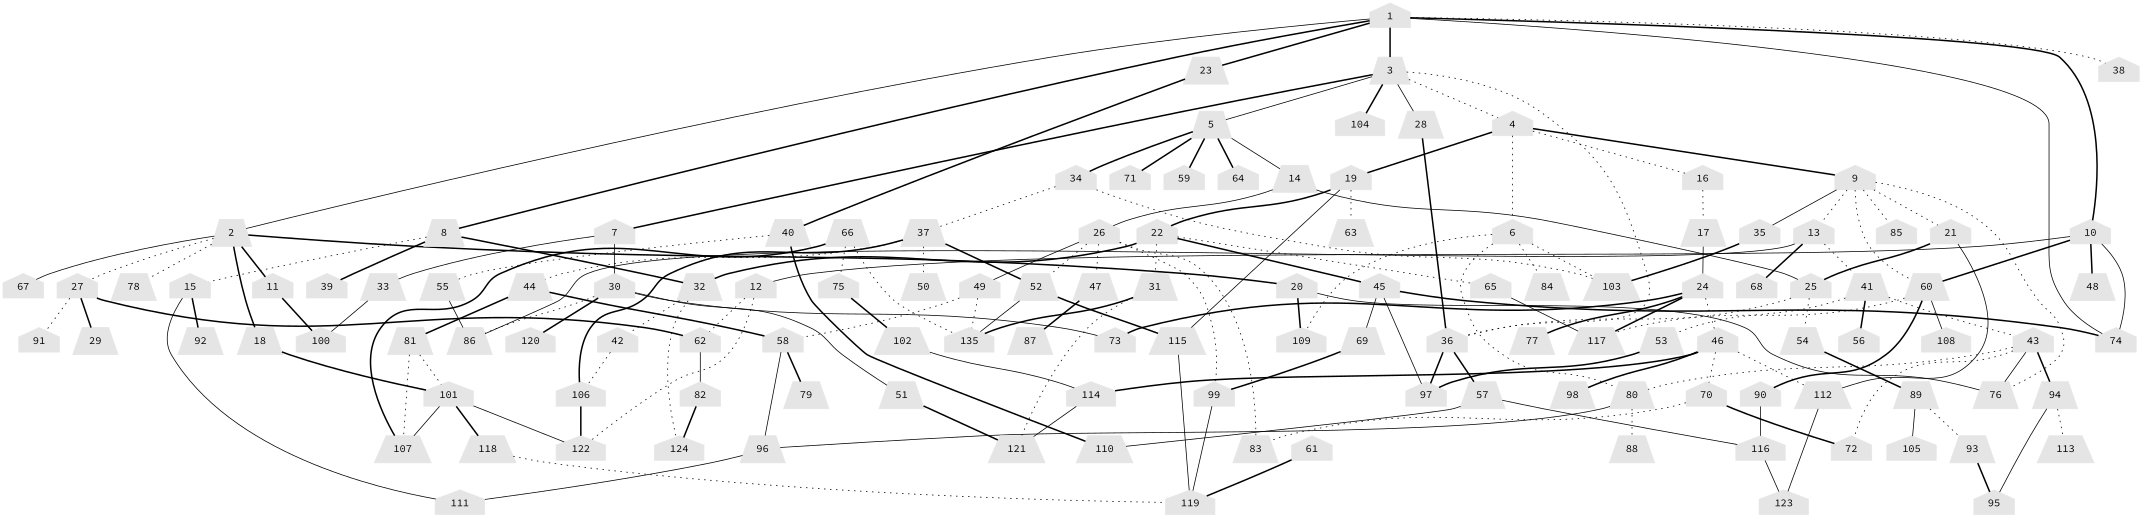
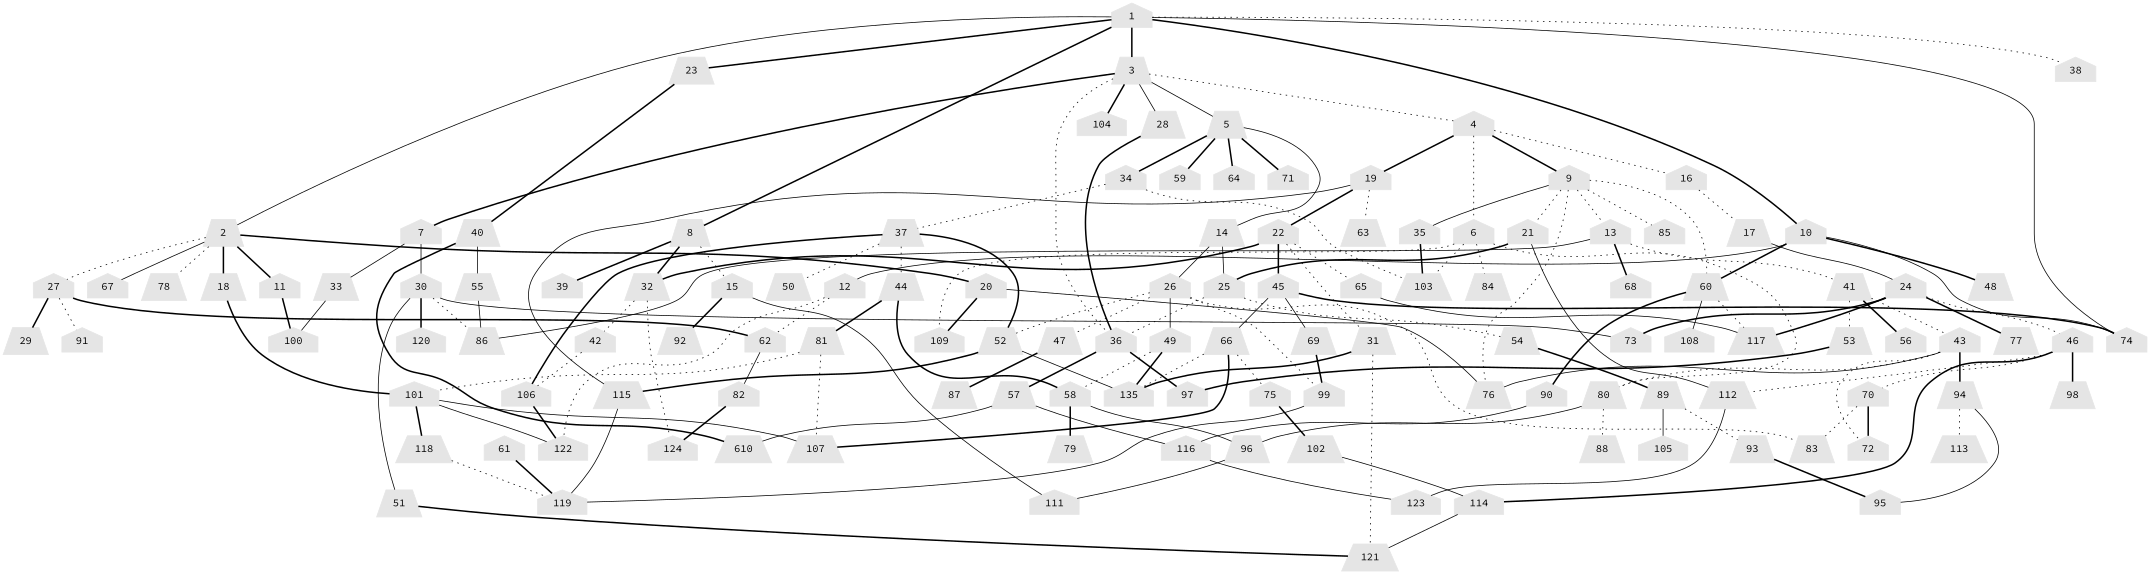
  graph {
    fontname="Source Code Pro"
    node [color=gray90 fontname="Source Code Pro" shape=house style=filled]
    edge [fontname="Source Code Pro" style=bold]
    2 [shape=trapezium]
    1
    3 [shape=trapezium]
    8 [shape=trapezium]
    10
    23 [shape=trapezium]
    38
    74
    11
    18 [shape=trapezium]
    20
    27
    67
    78 [shape=trapezium]
    4
    5 [shape=trapezium]
    7
    28 [shape=trapezium]
    36
    104
    39
    15
    32 [shape=trapezium]
    60 [shape=trapezium]
    12
    48 [shape=trapezium]
    40 [shape=trapezium]
    100
    101
    109
    76 [shape=trapezium]
    62
    29 [shape=trapezium]
    91
    6
    9
    16
    19
    14 [shape=trapezium]
    34
    59
    64
    71
    30
    33 [shape=trapezium]
    57 [shape=trapezium]
    97
    80 [shape=trapezium]
    84 [shape=trapezium]
    103 [shape=trapezium]
    13
    21
    35
    85
    17 [shape=trapezium]
    22
    63 [shape=trapezium]
    115 [shape=trapezium]
    25
    26
    37 [shape=trapezium]
    96 [shape=trapezium]
    88 [shape=trapezium]
    86 [shape=trapezium]
    73
    51 [shape=trapezium]
    120
    92 [shape=trapezium]
    111
    42
    124
    41 [shape=trapezium]
    68
    112 [shape=trapezium]
    117 [shape=trapezium]
    90
    108
    122
    61
    119
    82
    43
    53 [shape=trapezium]
    56
    54 [shape=trapezium]
    47 [shape=trapezium]
    49
    52 [shape=trapezium]
    83 [shape=trapezium]
    99
    24
    46
    77 [shape=trapezium]
    107 [shape=trapezium]
    118 [shape=trapezium]
    31 [shape=trapezium]
    45
    65
    123
    121 [shape=trapezium]
    n101 [label=135]
    66 [shape=trapezium]
    69 [shape=trapezium]
    55 [shape=trapezium]
-   110 [shape=trapezium]
+   110 [shape=trapezium label=610]
    70
    98 [shape=trapezium]
    114
    89 [shape=trapezium]
    87 [shape=trapezium]
    58
    106
    44 [shape=trapezium]
    50 [shape=trapezium]
    116
    81 [shape=trapezium]
    72
    94 [shape=trapezium]
    95
    113 [shape=trapezium]
    79 [shape=trapezium]
    75
    93 [shape=trapezium]
    105
    102 [shape=trapezium]
    2 -- 11
    2 -- 18
    2 -- 20
    2 -- 27 [style=dotted]
    2 -- 67 [style=solid]
    2 -- 78 [style=dotted]
    1 -- 2 [style=solid]
    1 -- 3
    1 -- 8
    1 -- 10
    1 -- 23
    1 -- 38 [style=dotted]
    1 -- 74 [style=solid]
    3 -- 4 [style=dotted]
    3 -- 5 [style=solid]
    3 -- 7
    3 -- 28 [style=solid]
    3 -- 36 [style=dotted]
    3 -- 104
    8 -- 39
    8 -- 15 [style=dotted]
    8 -- 32
    10 -- 74 [style=solid]
    10 -- 60
    10 -- 12 [style=solid]
    10 -- 48
    23 -- 40
    11 -- 100
    18 -- 101
    20 -- 109
    20 -- 76 [style=solid]
    27 -- 62
    27 -- 29
    27 -- 91 [style=dotted]
    4 -- 6 [style=dotted]
    4 -- 9
    4 -- 16 [style=dotted]
    4 -- 19
    5 -- 14 [style=solid]
    5 -- 34
    5 -- 59
    5 -- 64
    5 -- 71
    7 -- 30 [style=solid]
    7 -- 33 [style=solid]
    28 -- 36
    36 -- 57
    36 -- 97
    15 -- 92
    15 -- 111 [style=solid]
    32 -- 42 [style=dotted]
    32 -- 124 [style=dotted]
    60 -- 117 [style=dotted]
    60 -- 90
    60 -- 108 [style=solid]
    12 -- 62 [style=dotted]
    12 -- 122 [style=dotted]
-   40 -- 55 [style=dotted]
+   40 -- 55 [style=solid]
    40 -- 110
    101 -- 122 [style=solid]
    101 -- 107 [style=solid]
    101 -- 118
    62 -- 82 [style=solid]
    6 -- 109 [style=dotted]
    6 -- 80 [style=dotted]
    6 -- 84 [style=dotted]
    6 -- 103 [style=dotted]
    9 -- 60 [style=dotted]
    9 -- 76 [style=dotted]
    9 -- 13 [style=dotted]
    9 -- 21 [style=dotted]
    9 -- 35 [style=solid]
    9 -- 85 [style=dotted]
    16 -- 17 [style=dotted]
    19 -- 22
    19 -- 63 [style=dotted]
    19 -- 115 [style=solid]
    14 -- 25 [style=solid]
    14 -- 26 [style=solid]
    34 -- 103 [style=dotted]
    34 -- 37 [style=dotted]
    30 -- 86 [style=dotted]
    30 -- 73 [style=solid]
    30 -- 51 [style=solid]
    30 -- 120
    33 -- 100 [style=solid]
    57 -- 110 [style=solid]
    57 -- 116 [style=solid]
    80 -- 96 [style=solid]
    80 -- 88 [style=dotted]
    13 -- 86 [style=solid]
    13 -- 41 [style=dotted]
    13 -- 68
    21 -- 25
    21 -- 112 [style=solid]
    35 -- 103
    17 -- 24 [style=solid]
    22 -- 32
    22 -- 31 [style=dotted]
    22 -- 45
    22 -- 65 [style=dotted]
    115 -- 119 [style=solid]
    25 -- 36 [style=dotted]
    25 -- 54 [style=dotted]
    26 -- 47 [style=dotted]
    26 -- 49 [style=solid]
    26 -- 52 [style=dotted]
    26 -- 83 [style=dotted]
    26 -- 99 [style=dotted]
    37 -- 52
    37 -- 106
    37 -- 44 [style=dotted]
    37 -- 50 [style=dotted]
    96 -- 111 [style=solid]
    51 -- 121
    42 -- 106 [style=dotted]
    41 -- 43 [style=dotted]
    41 -- 53 [style=dotted]
    41 -- 56
    112 -- 123 [style=solid]
    90 -- 116 [style=solid]
    61 -- 119
    82 -- 124
    43 -- 76 [style=solid]
    43 -- 80 [style=dotted]
    43 -- 72 [style=dotted]
    43 -- 94
    53 -- 97
    54 -- 89
    47 -- 87
-   49 -- n101 [style=dotted]
+   49 -- n101
    49 -- 58 [style=dotted]
    52 -- 115
    52 -- n101 [style=solid]
    99 -- 119 [style=solid]
    24 -- 73
    24 -- 117
    24 -- 46 [style=dotted]
    24 -- 77
    46 -- 112 [style=dotted]
    46 -- 70 [style=dotted]
    46 -- 98
    46 -- 114
    118 -- 119 [style=dotted]
    31 -- 121 [style=dotted]
    31 -- n101
    45 -- 74
-   45 -- 97 [style=solid]
+   45 -- 66 [style=solid]
    45 -- 69 [style=solid]
    65 -- 117 [style=solid]
    66 -- 107
    66 -- n101 [style=dotted]
    66 -- 75 [style=dotted]
    69 -- 99
    55 -- 86 [style=solid]
    70 -- 83 [style=dotted]
    70 -- 72
    114 -- 121 [style=solid]
    89 -- 93 [style=dotted]
    89 -- 105 [style=solid]
    58 -- 96 [style=solid]
    58 -- 79
    106 -- 122
    44 -- 58
    44 -- 81
    116 -- 123 [style=solid]
    81 -- 101 [style=dotted]
    81 -- 107 [style=dotted]
    94 -- 95 [style=solid]
    94 -- 113 [style=dotted]
    75 -- 102
    93 -- 95
    102 -- 114 [style=solid]
  }
